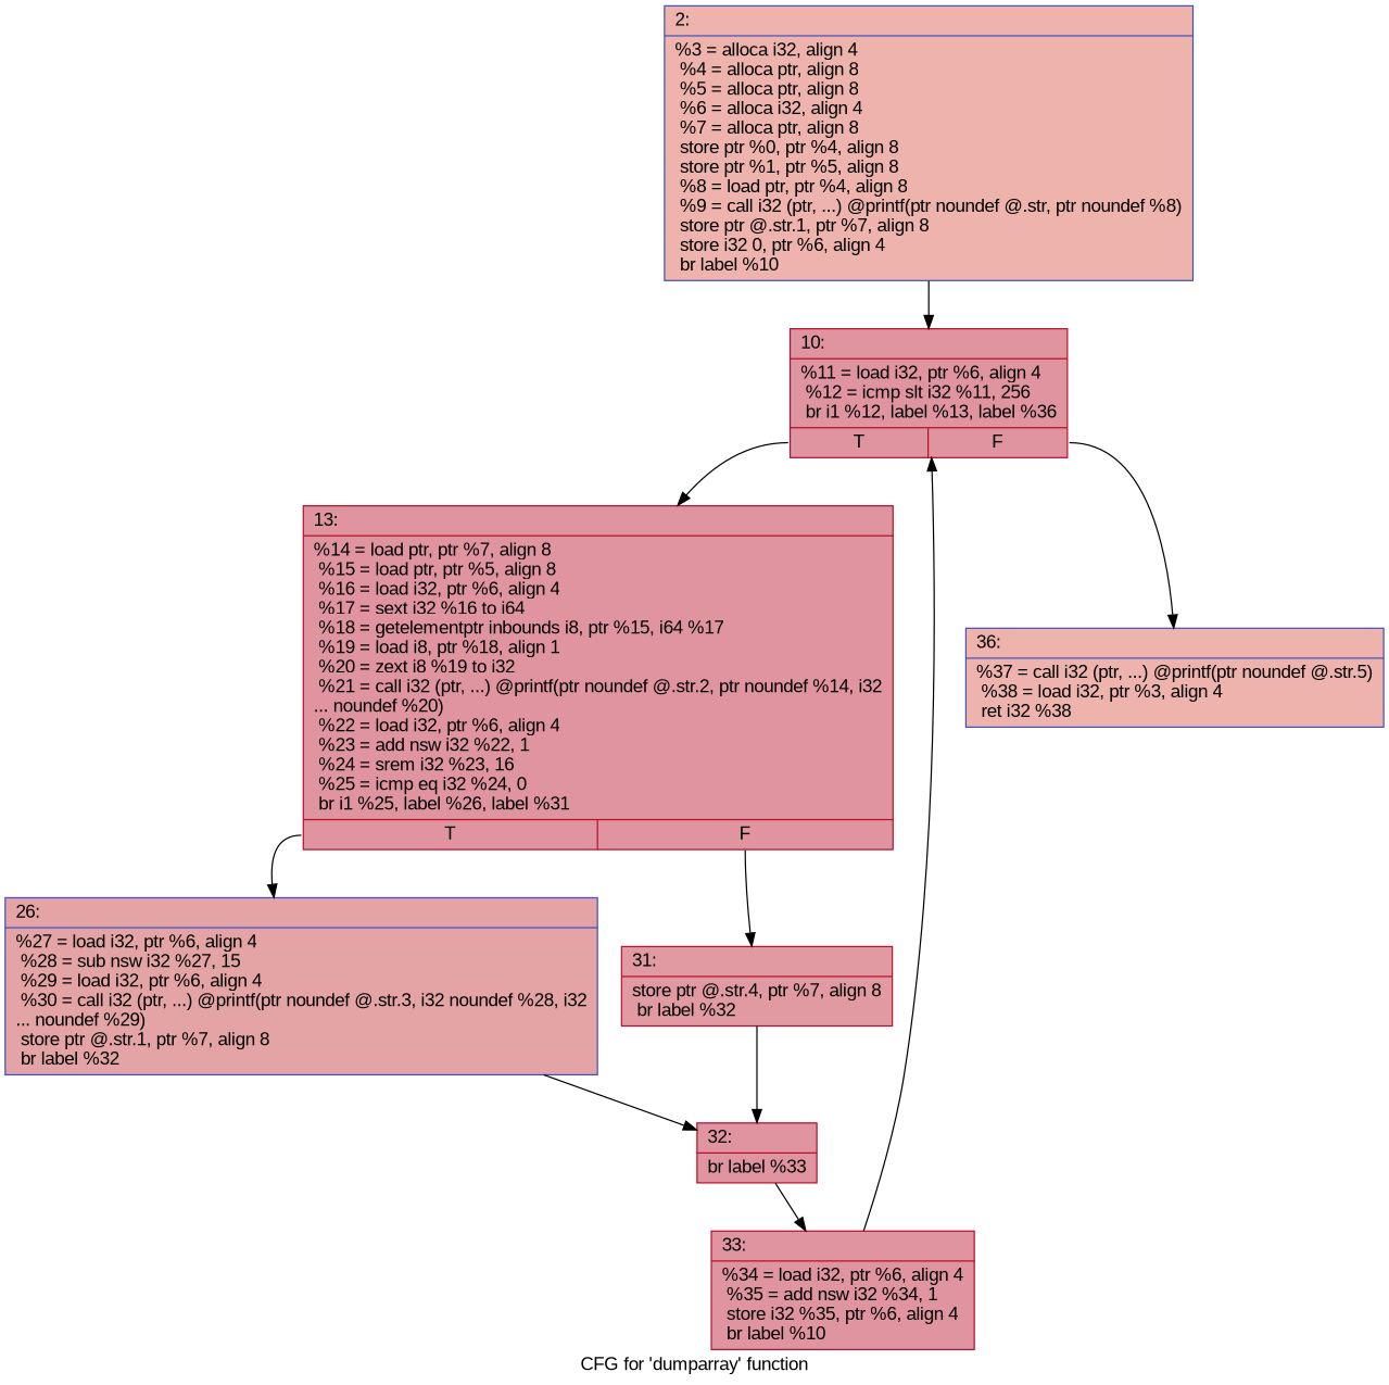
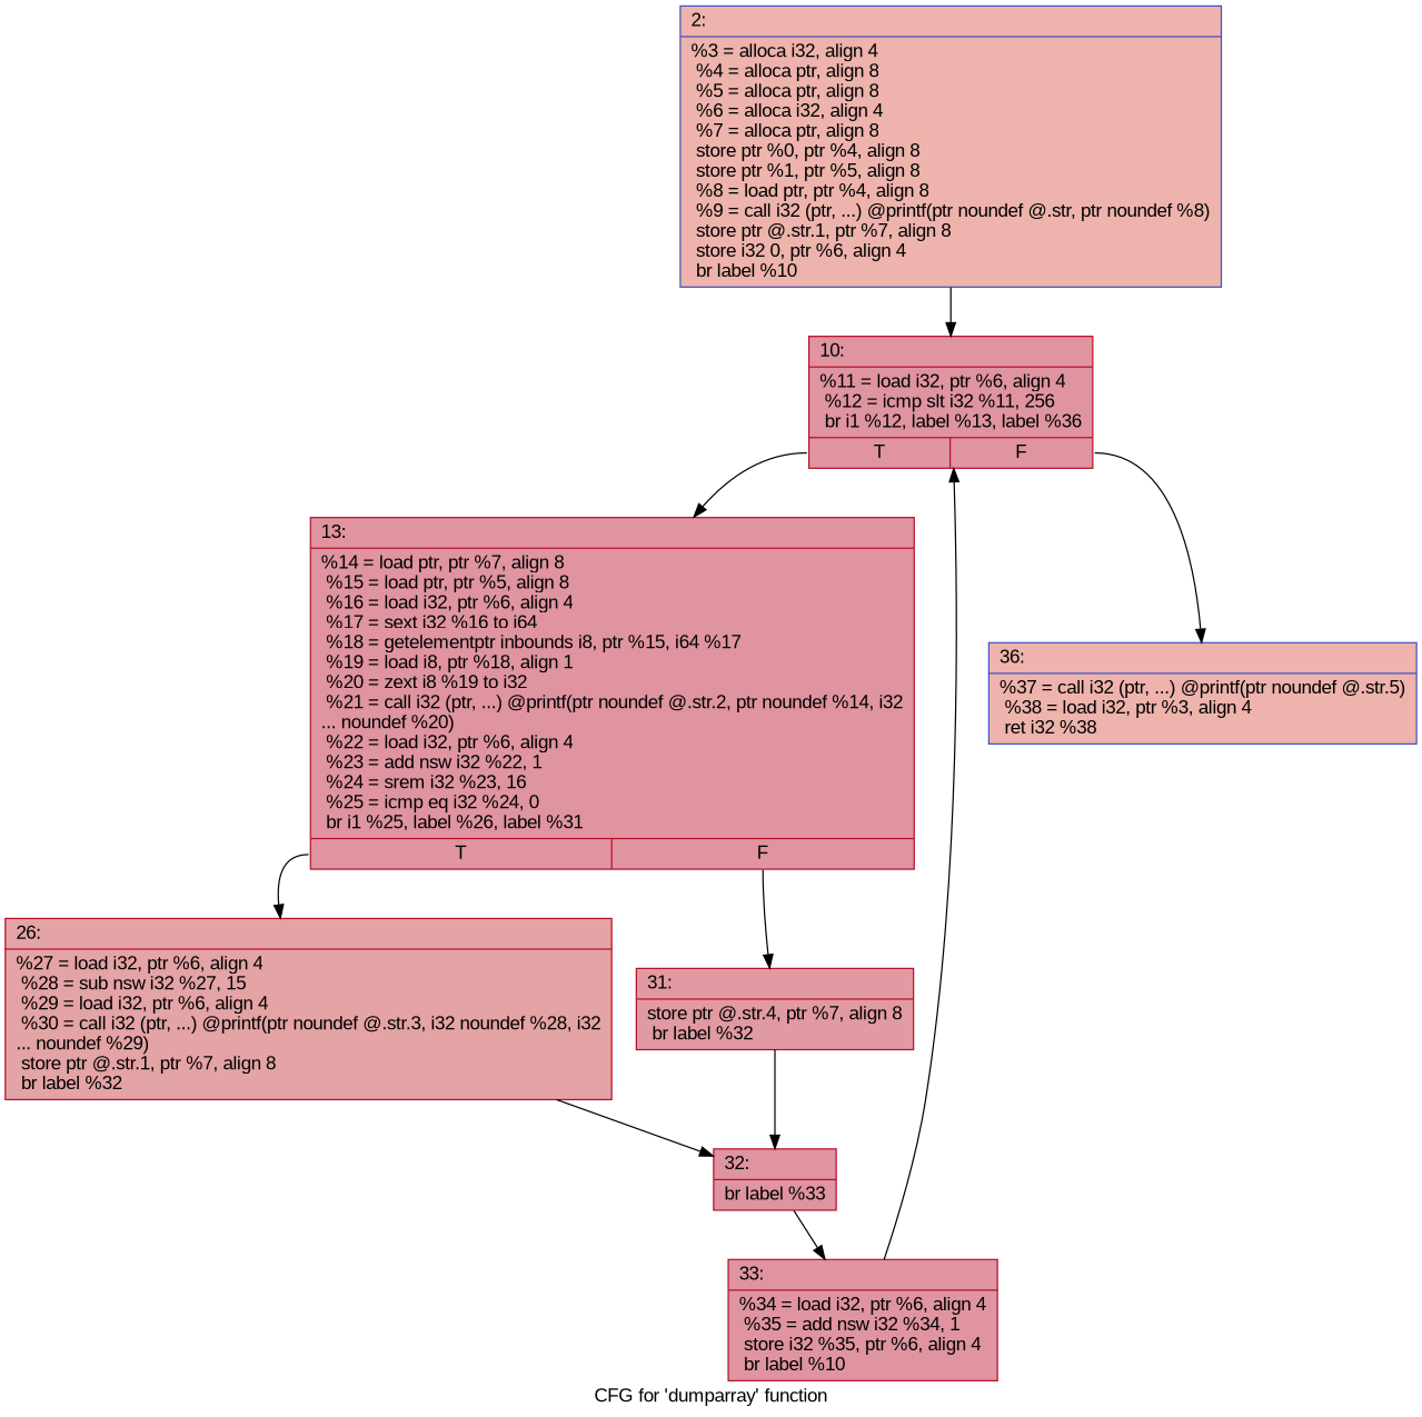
  digraph {
    label="CFG for 'dumparray' function"
    fontname="Liberation Sans"
    node [color="#b70d28ff" fillcolor="#b70d2870" fontname="Liberation Sans" shape=record style=filled]
    edge [fontname="Liberation Sans"]
    n1 [color="#3d50c3ff" fillcolor="#d6524470" label="{2:\l|  %3 = alloca i32, align 4\l  %4 = alloca ptr, align 8\l  %5 = alloca ptr, align 8\l  %6 = alloca i32, align 4\l  %7 = alloca ptr, align 8\l  store ptr %0, ptr %4, align 8\l  store ptr %1, ptr %5, align 8\l  %8 = load ptr, ptr %4, align 8\l  %9 = call i32 (ptr, ...) @printf(ptr noundef @.str, ptr noundef %8)\l  store ptr @.str.1, ptr %7, align 8\l  store i32 0, ptr %6, align 4\l  br label %10\l}"]
    n2 [label="{10:\l|  %11 = load i32, ptr %6, align 4\l  %12 = icmp slt i32 %11, 256\l  br i1 %12, label %13, label %36\l|{<s0>T|<s1>F}}"]
    n3 [label="{13:\l|  %14 = load ptr, ptr %7, align 8\l  %15 = load ptr, ptr %5, align 8\l  %16 = load i32, ptr %6, align 4\l  %17 = sext i32 %16 to i64\l  %18 = getelementptr inbounds i8, ptr %15, i64 %17\l  %19 = load i8, ptr %18, align 1\l  %20 = zext i8 %19 to i32\l  %21 = call i32 (ptr, ...) @printf(ptr noundef @.str.2, ptr noundef %14, i32\l... noundef %20)\l  %22 = load i32, ptr %6, align 4\l  %23 = add nsw i32 %22, 1\l  %24 = srem i32 %23, 16\l  %25 = icmp eq i32 %24, 0\l  br i1 %25, label %26, label %31\l|{<s0>T|<s1>F}}"]
    n4 [color="#3d50c3ff" fillcolor="#d6524470" label="{36:\l|  %37 = call i32 (ptr, ...) @printf(ptr noundef @.str.5)\l  %38 = load i32, ptr %3, align 4\l  ret i32 %38\l}"]
-   n5 [color="#3d50c3ff" fillcolor="#c32e3170" label="{26:\l|  %27 = load i32, ptr %6, align 4\l  %28 = sub nsw i32 %27, 15\l  %29 = load i32, ptr %6, align 4\l  %30 = call i32 (ptr, ...) @printf(ptr noundef @.str.3, i32 noundef %28, i32\l... noundef %29)\l  store ptr @.str.1, ptr %7, align 8\l  br label %32\l}"]
+   n5 [fillcolor="#c32e3170" label="{26:\l|  %27 = load i32, ptr %6, align 4\l  %28 = sub nsw i32 %27, 15\l  %29 = load i32, ptr %6, align 4\l  %30 = call i32 (ptr, ...) @printf(ptr noundef @.str.3, i32 noundef %28, i32\l... noundef %29)\l  store ptr @.str.1, ptr %7, align 8\l  br label %32\l}"]
    n6 [fillcolor="#bb1b2c70" label="{31:\l|  store ptr @.str.4, ptr %7, align 8\l  br label %32\l}"]
    n7 [label="{32:\l|  br label %33\l}"]
    n8 [label="{33:\l|  %34 = load i32, ptr %6, align 4\l  %35 = add nsw i32 %34, 1\l  store i32 %35, ptr %6, align 4\l  br label %10\l}"]
    n1 -> n2
    n2 -> n3 [tailport=s0]
    n2 -> n4 [tailport=s1]
    n3 -> n5 [tailport=s0]
    n3 -> n6 [tailport=s1]
    n5 -> n7
    n6 -> n7
    n7 -> n8
    n8 -> n2
  }
